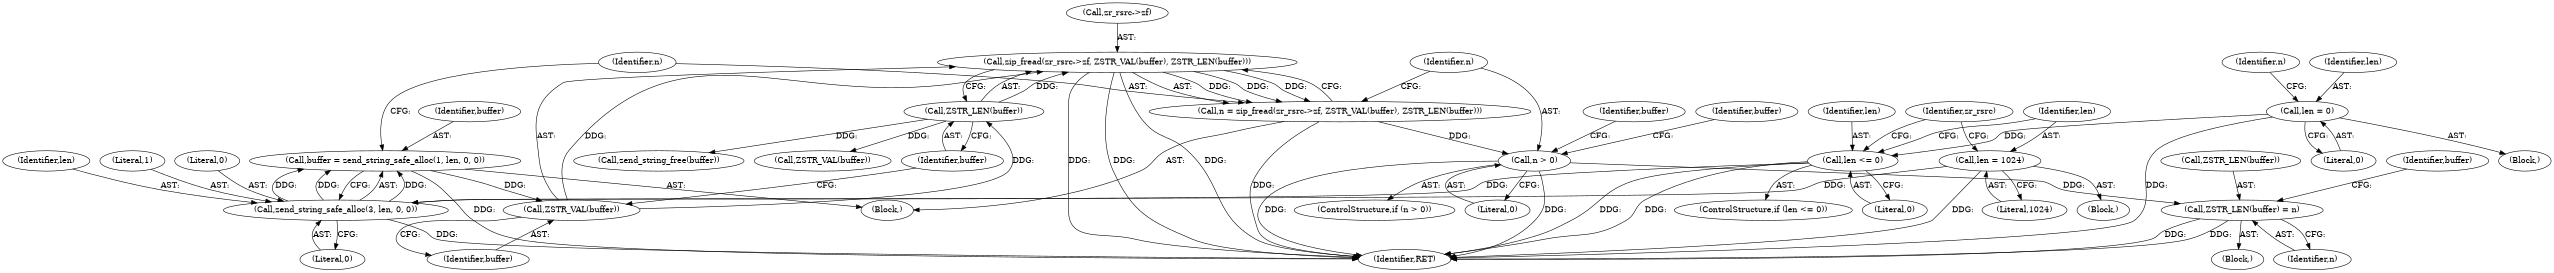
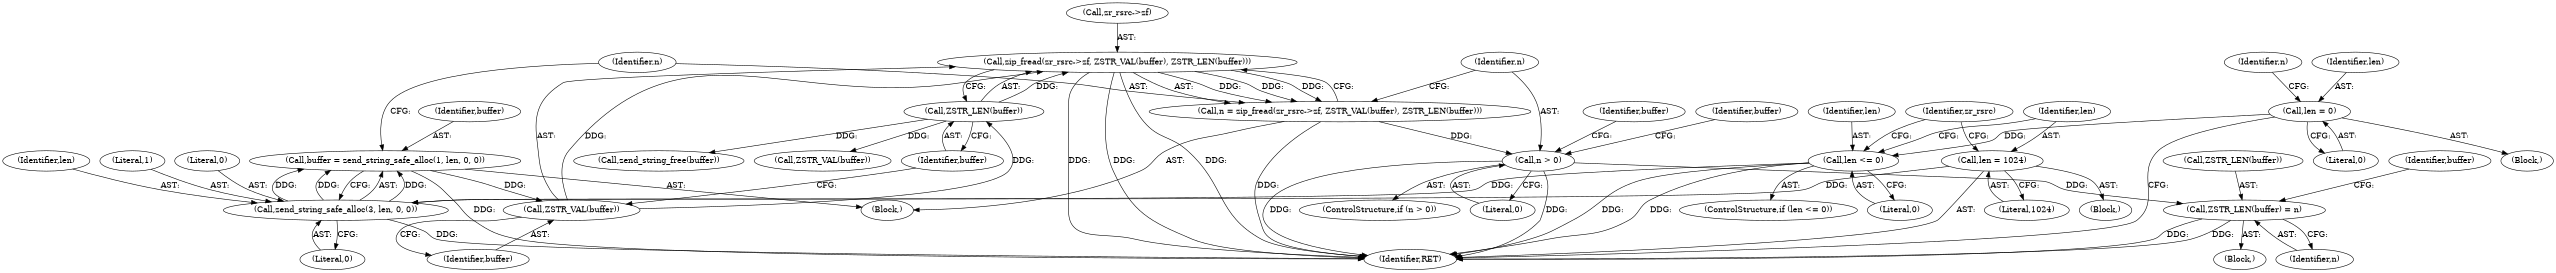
  digraph {
    n1 [label="(Call,zip_fread(zr_rsrc->zf, ZSTR_VAL(buffer), ZSTR_LEN(buffer)))"]
    n2 [label="(Call,ZSTR_LEN(buffer))"]
    n3 [label="(Call,n = zip_fread(zr_rsrc->zf, ZSTR_VAL(buffer), ZSTR_LEN(buffer)))"]
    n4 [label="(Identifier,RET)"]
    n5 [label="(Call,zend_string_free(buffer))"]
    n6 [label="(Call,ZSTR_VAL(buffer))"]
    n7 [label="(Identifier,buffer)"]
    n8 [label="(Block,)"]
    n9 [label="(Call,n > 0)"]
    n10 [label="(Call,ZSTR_VAL(buffer))"]
    n11 [label="(Identifier,buffer)"]
    n12 [label="(Call,buffer = zend_string_safe_alloc(1, len, 0, 0))"]
    n13 [label="(Call,zend_string_safe_alloc(3, len, 0, 0))"]
    n14 [label="(Literal,0)"]
    n15 [label="(Call,len <= 0)"]
    n16 [label="(Literal,0)"]
    n17 [label="(ControlStructure,if (len <= 0))"]
    n18 [label="(Call,len = 0)"]
    n19 [label="(Block,)"]
    n20 [label="(Literal,0)"]
    n21 [label="(Call,len = 1024)"]
    n22 [label="(Block,)"]
    n23 [label="(Literal,1024)"]
    n24 [label="(Call,ZSTR_LEN(buffer) = n)"]
    n25 [label="(ControlStructure,if (n > 0))"]
    n26 [label="(Literal,0)"]
    n27 [label="(Identifier,n)"]
    n28 [label="(Block,)"]
    n29 [label="(Identifier,len)"]
    n30 [label="(Identifier,len)"]
    n31 [label="(Call,ZSTR_LEN(buffer))"]
    n32 [label="(Call,zr_rsrc->zf)"]
    n33 [label="(Identifier,len)"]
    n34 [label="(Identifier,buffer)"]
    n35 [label="(Identifier,buffer)"]
    n36 [label="(Identifier,buffer)"]
    n37 [label="(Literal,1)"]
    n38 [label="(Identifier,zr_rsrc)"]
    n39 [label="(Identifier,n)"]
    n40 [label="(Identifier,n)"]
    n41 [label="(Identifier,n)"]
    n42 [label="(Literal,0)"]
    n43 [label="(Identifier,buffer)"]
    n44 [label="(Identifier,len)"]
    n1 -> n2 [label="CFG: "]
    n1 -> n3 [label="AST: "]
    n1 -> n3 [label="DDG: "]
    n1 -> n3 [label="DDG: "]
    n1 -> n3 [label="DDG: "]
    n1 -> n4 [label="DDG: "]
    n1 -> n4 [label="DDG: "]
    n1 -> n4 [label="DDG: "]
    n2 -> n1 [label="AST: "]
    n2 -> n1 [label="DDG: "]
    n2 -> n5 [label="DDG: "]
    n2 -> n6 [label="DDG: "]
    n2 -> n7 [label="CFG: "]
    n3 -> n1 [label="CFG: "]
    n3 -> n4 [label="DDG: "]
    n3 -> n8 [label="AST: "]
    n3 -> n9 [label="DDG: "]
    n7 -> n2 [label="AST: "]
    n7 -> n10 [label="CFG: "]
    n9 -> n4 [label="DDG: "]
    n9 -> n4 [label="DDG: "]
    n9 -> n24 [label="DDG: "]
    n9 -> n25 [label="AST: "]
    n9 -> n26 [label="CFG: "]
    n10 -> n1 [label="AST: "]
    n10 -> n1 [label="DDG: "]
    n10 -> n2 [label="DDG: "]
    n10 -> n11 [label="CFG: "]
    n11 -> n10 [label="AST: "]
    n12 -> n4 [label="DDG: "]
    n12 -> n8 [label="AST: "]
    n12 -> n10 [label="DDG: "]
    n12 -> n13 [label="CFG: "]
    n13 -> n4 [label="DDG: "]
    n13 -> n12 [label="AST: "]
    n13 -> n12 [label="DDG: "]
    n13 -> n12 [label="DDG: "]
    n13 -> n12 [label="DDG: "]
    n13 -> n14 [label="CFG: "]
    n14 -> n13 [label="AST: "]
    n15 -> n4 [label="DDG: "]
    n15 -> n4 [label="DDG: "]
    n15 -> n13 [label="DDG: "]
    n15 -> n16 [label="CFG: "]
    n15 -> n17 [label="AST: "]
    n16 -> n15 [label="AST: "]
-   n18 -> n4 [label="DDG: "]
+   n18 -> n4 [label="CFG: "]
    n18 -> n15 [label="DDG: "]
    n18 -> n19 [label="AST: "]
    n18 -> n20 [label="CFG: "]
    n20 -> n18 [label="AST: "]
-   n21 -> n4 [label="DDG: "]
+   n21 -> n4 [label="AST: "]
    n21 -> n13 [label="DDG: "]
    n21 -> n22 [label="AST: "]
    n21 -> n23 [label="CFG: "]
    n23 -> n21 [label="AST: "]
    n24 -> n4 [label="DDG: "]
    n24 -> n4 [label="DDG: "]
    n24 -> n27 [label="CFG: "]
    n24 -> n28 [label="AST: "]
    n26 -> n9 [label="AST: "]
    n27 -> n24 [label="AST: "]
    n29 -> n15 [label="AST: "]
    n30 -> n18 [label="AST: "]
    n31 -> n24 [label="AST: "]
    n32 -> n1 [label="AST: "]
    n33 -> n13 [label="AST: "]
    n34 -> n9 [label="CFG: "]
    n35 -> n9 [label="CFG: "]
    n36 -> n24 [label="CFG: "]
    n37 -> n13 [label="AST: "]
    n38 -> n15 [label="CFG: "]
    n38 -> n21 [label="CFG: "]
    n39 -> n18 [label="CFG: "]
    n40 -> n3 [label="CFG: "]
    n40 -> n9 [label="AST: "]
    n41 -> n3 [label="AST: "]
    n41 -> n12 [label="CFG: "]
    n42 -> n13 [label="AST: "]
    n43 -> n12 [label="AST: "]
    n44 -> n15 [label="CFG: "]
    n44 -> n21 [label="AST: "]
  }
